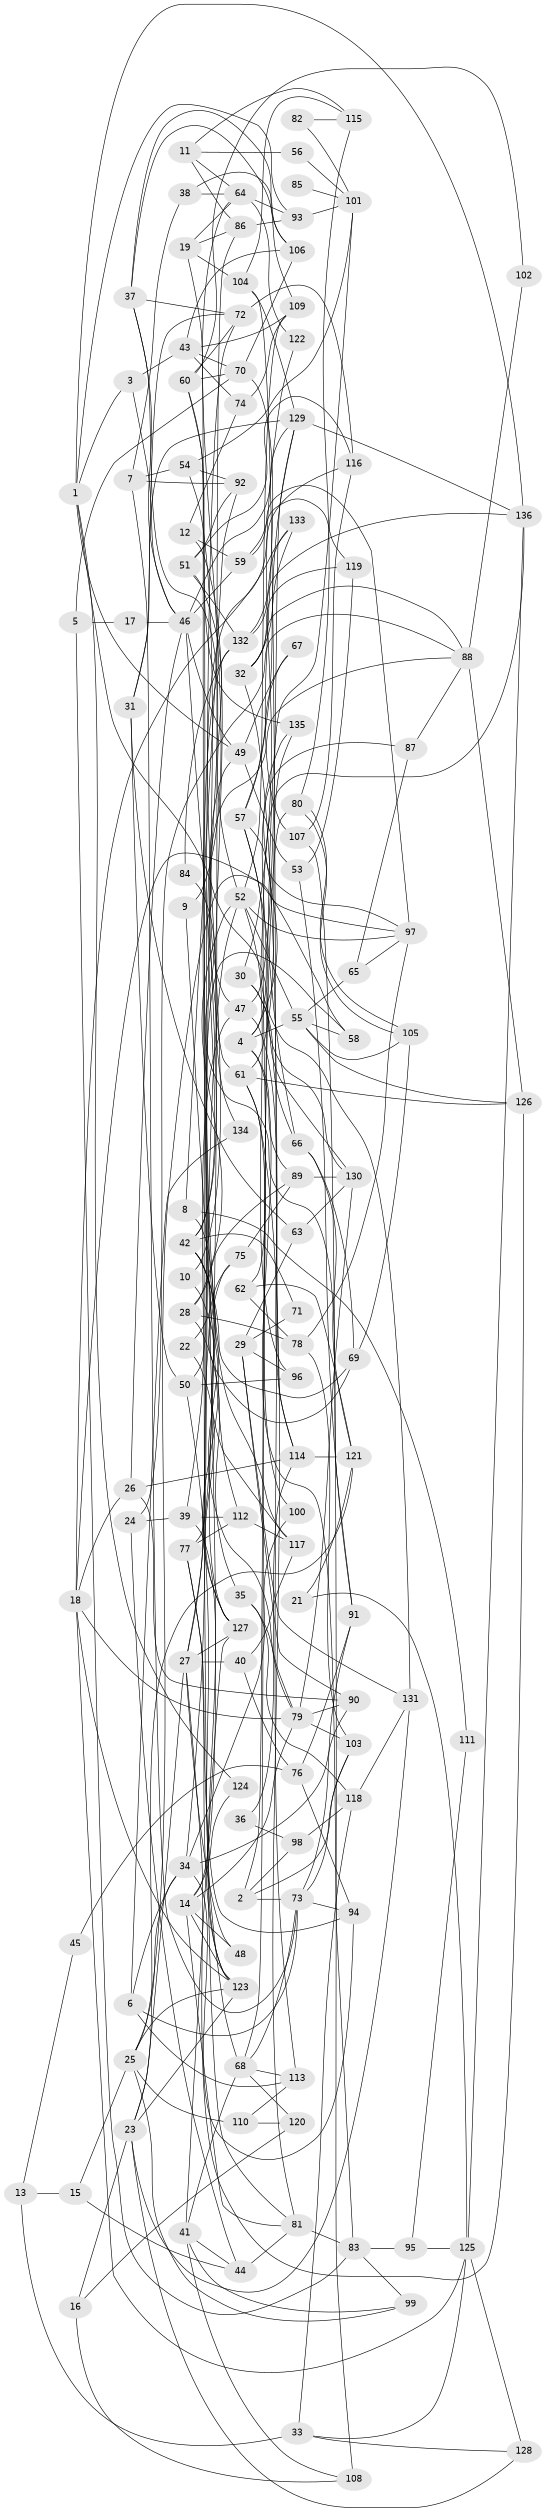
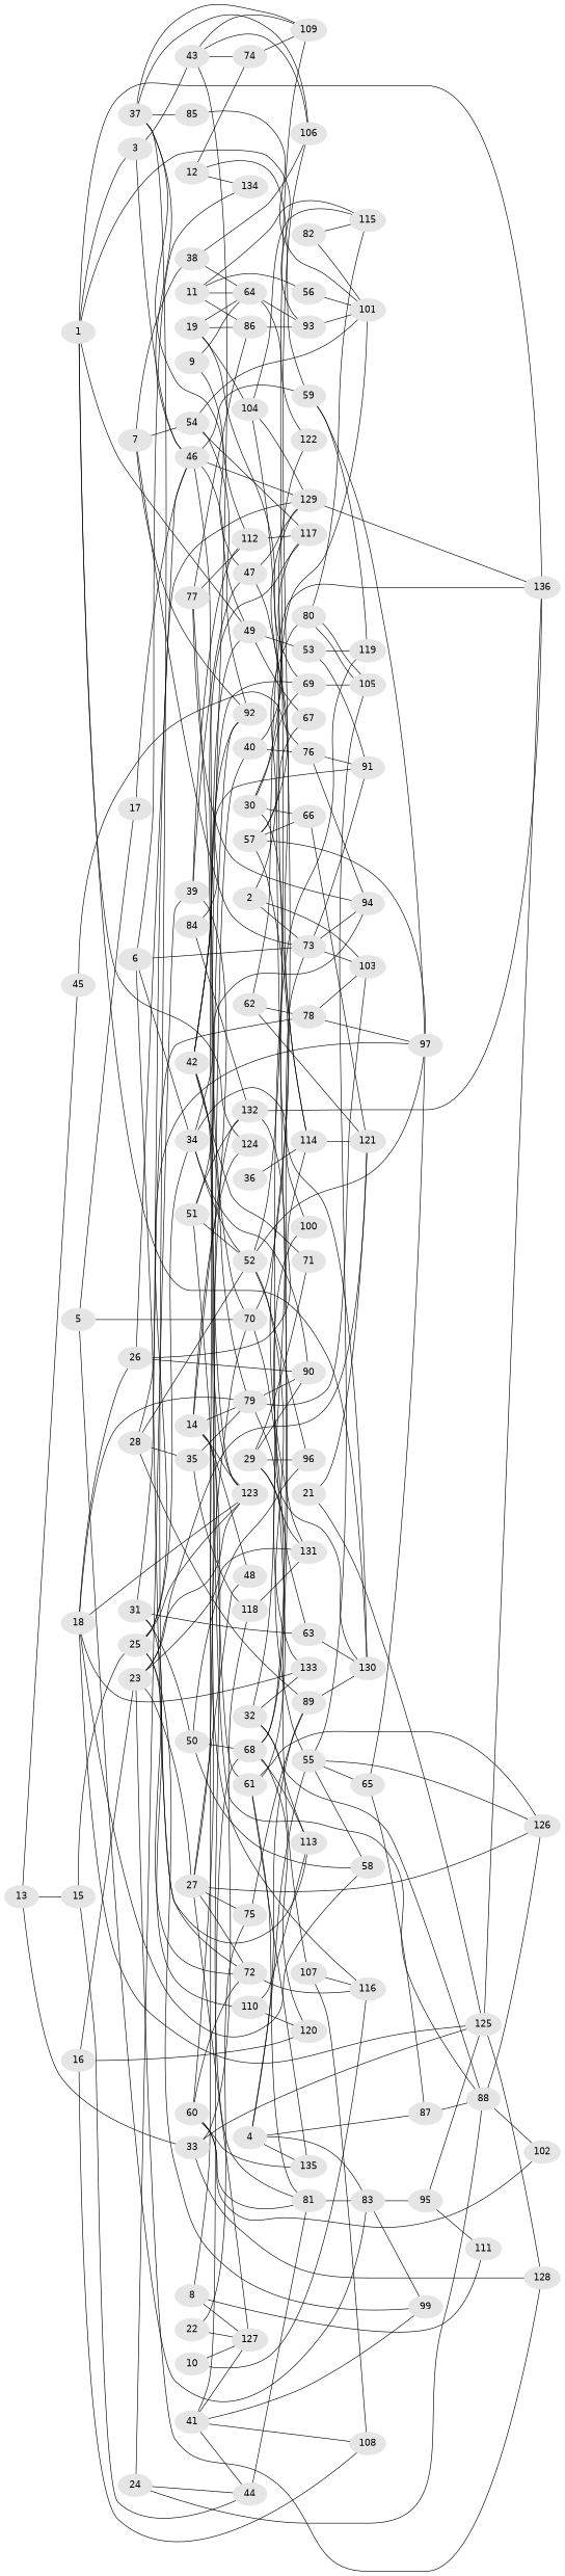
  graph {
    fontname="DejaVu Sans"
    rankdir=LR
    node [color=gray90 fontname="DejaVu Sans" style=filled]
    edge [fontname="DejaVu Sans"]
    1
    3
    49
    93
    124
    130
    136
    43
    46
    53
    67
    101
    2
    73
    80
-   98
    103
    94
    91
    115
    105
    118
    70
    74
    106
    109
    59
    129
    61
    4
    55
    83
    87
    89
    135
    58
    126
    65
    99
    95
    88
    5
    17
    107
    6
    34
    113
    134
    90
    52
    100
    7
    38
    54
    92
    64
    117
    8
    111
    127
    39
    112
    123
    47
    9
    122
    10
    116
    11
    56
    86
    12
    97
    119
    13
    15
    33
    45
    25
    44
    125
    128
    76
    14
    48
    79
    81
    132
    133
    110
    16
    23
    108
    120
    121
    27
    131
    18
    26
    114
    19
    69
    104
    21
    22
    75
    40
    72
    24
    102
    28
    35
    78
    96
    29
    63
    71
    30
    66
    31
    50
    68
    32
    36
    37
    85
    41
    42
    51
    57
    60
    62
    77
    82
    84
    1 -- 3
    1 -- 49
    1 -- 93
    1 -- 124
    1 -- 130
    1 -- 136
    3 -- 43
    3 -- 46
    49 -- 53
    49 -- 67
    93 -- 101
    43 -- 70
    43 -- 74
    43 -- 106
    43 -- 109
    46 -- 49
    46 -- 59
    46 -- 129
    46 -- 61
    53 -- 91
    53 -- 119
    2 -- 73
    2 -- 80
-   2 -- 98
    2 -- 103
    73 -- 103
    73 -- 94
    73 -- 91
    80 -- 115
    80 -- 105
    80 -- 105
-   98 -- 118
    118 -- 131
    70 -- 106
    70 -- 107
    74 -- 109
    59 -- 97
    59 -- 119
    129 -- 136
    61 -- 135
    61 -- 126
    61 -- 100
    61 -- 81
    4 -- 55
    4 -- 83
    4 -- 87
    4 -- 89
    4 -- 135
    55 -- 105
    55 -- 58
    55 -- 126
    55 -- 65
    83 -- 99
    83 -- 95
    87 -- 88
    89 -- 130
    65 -- 87
    65 -- 97
    95 -- 111
    95 -- 125
    88 -- 126
    88 -- 102
    5 -- 70
    5 -- 83
    5 -- 17
    17 -- 46
    107 -- 116
    107 -- 108
    6 -- 73
    6 -- 34
    6 -- 113
    6 -- 134
    34 -- 94
    34 -- 90
    34 -- 52
    34 -- 100
    52 -- 109
    52 -- 55
    52 -- 97
    52 -- 96
    7 -- 73
    7 -- 38
    7 -- 54
    7 -- 92
    38 -- 106
    38 -- 64
    54 -- 101
    54 -- 92
    54 -- 117
    64 -- 93
    64 -- 122
    8 -- 92
    8 -- 111
    8 -- 127
    39 -- 112
    39 -- 123
    39 -- 47
    112 -- 117
    47 -- 129
    47 -- 114
    9 -- 64
    9 -- 112
    10 -- 127
    10 -- 116
    11 -- 115
    11 -- 64
    11 -- 56
    11 -- 86
    56 -- 101
    86 -- 93
    12 -- 74
    12 -- 59
    12 -- 134
    13 -- 15
    13 -- 33
    13 -- 45
    15 -- 25
    15 -- 44
    33 -- 118
    33 -- 125
    33 -- 128
    45 -- 76
    25 -- 99
    25 -- 34
    25 -- 123
    25 -- 97
    25 -- 110
    44 -- 81
    125 -- 136
    125 -- 128
    76 -- 94
    76 -- 91
    14 -- 124
    14 -- 123
    14 -- 48
    14 -- 79
    14 -- 81
    14 -- 132
    79 -- 130
    79 -- 103
    79 -- 90
    81 -- 83
    132 -- 136
    132 -- 133
    110 -- 113
    110 -- 120
    16 -- 23
    16 -- 108
    16 -- 120
    23 -- 123
    23 -- 128
    23 -- 121
    23 -- 27
    23 -- 131
    27 -- 126
    27 -- 127
    27 -- 48
    27 -- 75
    27 -- 40
    27 -- 72
    18 -- 58
    18 -- 123
    18 -- 125
    18 -- 79
    18 -- 133
    18 -- 26
    26 -- 46
    26 -- 90
    26 -- 114
    114 -- 121
    19 -- 64
    19 -- 86
    19 -- 69
    19 -- 104
    69 -- 105
    104 -- 115
    104 -- 129
    104 -- 114
    21 -- 125
    21 -- 121
    22 -- 127
    22 -- 75
    75 -- 89
    40 -- 117
    40 -- 76
    72 -- 116
    24 -- 88
    24 -- 39
    24 -- 44
    28 -- 89
    28 -- 52
    28 -- 35
    28 -- 78
    35 -- 118
    35 -- 79
    78 -- 103
    78 -- 97
    29 -- 90
    29 -- 131
    29 -- 96
    29 -- 63
    29 -- 71
    63 -- 130
    30 -- 130
    30 -- 122
-   66 -- 69
+   30 -- 69
    30 -- 66
    66 -- 121
    31 -- 129
    31 -- 72
    31 -- 63
    31 -- 50
    50 -- 58
    50 -- 96
    50 -- 68
    68 -- 101
    68 -- 73
    68 -- 113
    68 -- 120
    32 -- 88
    32 -- 113
    32 -- 119
    32 -- 133
-   36 -- 98
    36 -- 114
    37 -- 46
    37 -- 106
    37 -- 109
    37 -- 47
    37 -- 72
+   37 -- 85
    85 -- 101
    41 -- 99
    41 -- 127
    41 -- 44
    41 -- 108
    41 -- 68
    42 -- 49
    42 -- 88
    42 -- 117
    42 -- 79
    42 -- 69
    42 -- 71
    51 -- 52
    51 -- 92
    51 -- 116
    51 -- 132
    57 -- 67
    57 -- 129
    57 -- 97
    57 -- 131
    57 -- 66
    60 -- 70
    60 -- 135
    60 -- 81
    60 -- 72
    60 -- 102
    62 -- 136
    62 -- 121
    62 -- 78
    77 -- 94
    77 -- 112
    77 -- 123
    77 -- 86
    82 -- 101
    82 -- 115
    84 -- 91
    84 -- 132
  }
